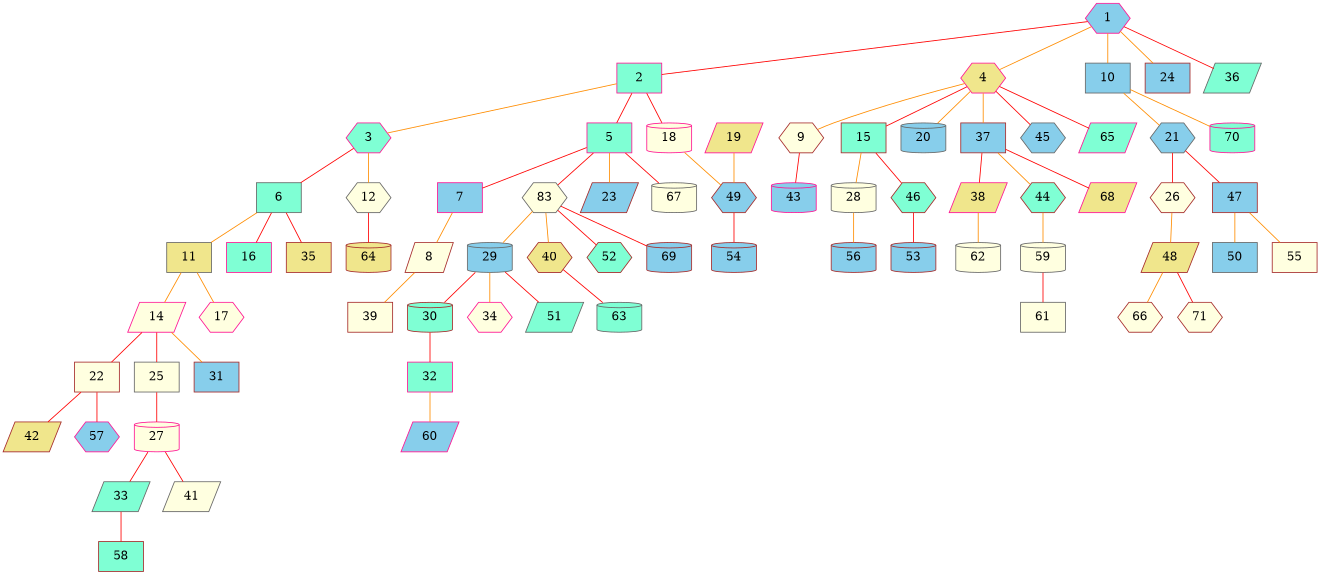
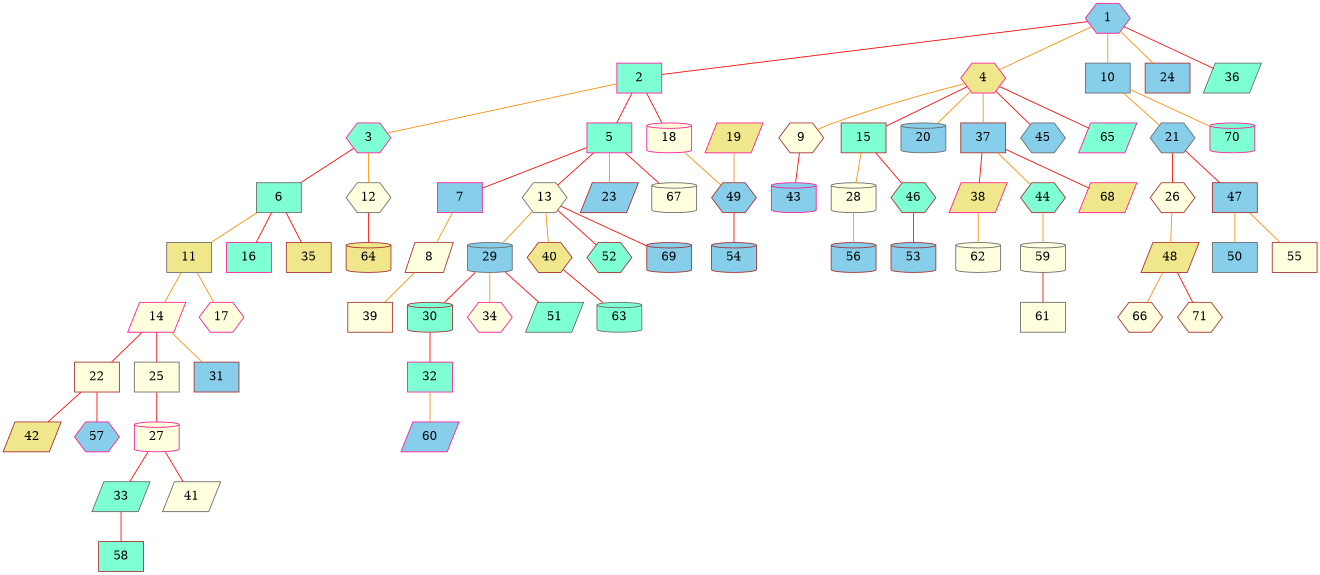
  graph {
    node [color=brown fillcolor=lightyellow shape=box style=filled]
    edge [color=red]
    1 [color=deeppink fillcolor=skyblue shape=hexagon]
    2 [color=deeppink fillcolor=aquamarine]
    4 [color=deeppink fillcolor=khaki shape=hexagon]
    10 [color=gray40 fillcolor=skyblue]
    24 [fillcolor=skyblue]
    36 [color=gray40 fillcolor=aquamarine shape=parallelogram]
    3 [color=deeppink fillcolor=aquamarine shape=hexagon]
    5 [color=deeppink fillcolor=aquamarine]
    18 [color=deeppink shape=cylinder]
    9 [shape=hexagon]
    15 [fillcolor=aquamarine]
    20 [color=gray40 fillcolor=skyblue shape=cylinder]
    37 [fillcolor=skyblue]
    45 [color=gray40 fillcolor=skyblue shape=hexagon]
    65 [color=deeppink fillcolor=aquamarine shape=parallelogram]
    21 [color=gray40 fillcolor=skyblue shape=hexagon]
    70 [color=deeppink fillcolor=aquamarine shape=cylinder]
    6 [color=gray40 fillcolor=aquamarine]
    12 [color=gray40 shape=hexagon]
    7 [color=deeppink fillcolor=skyblue]
-   13 [color=gray40 shape=hexagon label=83]
+   13 [color=gray40 shape=hexagon]
    23 [fillcolor=skyblue shape=parallelogram]
    67 [color=gray40 shape=cylinder]
    49 [fillcolor=skyblue shape=hexagon]
    11 [color=gray40 fillcolor=khaki]
    16 [color=deeppink fillcolor=aquamarine]
    35 [fillcolor=khaki]
    64 [fillcolor=khaki shape=cylinder]
    43 [color=deeppink fillcolor=skyblue shape=cylinder]
    28 [color=gray40 shape=cylinder]
    46 [fillcolor=aquamarine shape=hexagon]
    38 [color=deeppink fillcolor=khaki shape=parallelogram]
    44 [fillcolor=aquamarine shape=hexagon]
    68 [color=deeppink fillcolor=khaki shape=parallelogram]
    8 [shape=parallelogram]
    29 [color=gray40 fillcolor=skyblue shape=cylinder]
    40 [fillcolor=khaki shape=hexagon]
    52 [fillcolor=aquamarine shape=hexagon]
    69 [fillcolor=skyblue shape=cylinder]
    14 [color=deeppink shape=parallelogram]
    17 [color=deeppink shape=hexagon]
    39
    26 [shape=hexagon]
    47 [fillcolor=skyblue]
    22
    25 [color=gray40]
    31 [fillcolor=skyblue]
    30 [fillcolor=aquamarine shape=cylinder]
    34 [color=deeppink shape=hexagon]
    51 [color=gray40 fillcolor=aquamarine shape=parallelogram]
    63 [color=gray40 fillcolor=aquamarine shape=cylinder]
    42 [fillcolor=khaki shape=parallelogram]
    57 [color=deeppink fillcolor=skyblue shape=hexagon]
    27 [color=deeppink shape=cylinder]
    56 [fillcolor=skyblue shape=cylinder]
    53 [fillcolor=skyblue shape=cylinder]
    19 [color=deeppink fillcolor=khaki shape=parallelogram]
    54 [fillcolor=skyblue shape=cylinder]
    48 [fillcolor=khaki shape=parallelogram]
    50 [color=gray40 fillcolor=skyblue]
    55
    33 [color=gray40 fillcolor=aquamarine shape=parallelogram]
    41 [color=gray40 shape=parallelogram]
    66 [shape=hexagon]
    71 [shape=hexagon]
    58 [fillcolor=aquamarine]
    32 [color=deeppink fillcolor=aquamarine]
    60 [color=deeppink fillcolor=skyblue shape=parallelogram]
    62 [color=gray40 shape=cylinder]
    59 [color=gray40 shape=cylinder]
    61 [color=gray40]
    1 -- 2
    1 -- 4 [color=darkorange]
    1 -- 10 [color=darkorange]
    1 -- 24 [color=darkorange]
    1 -- 36
    2 -- 3 [color=darkorange]
    2 -- 5
    2 -- 18
    4 -- 9 [color=darkorange]
    4 -- 15
    4 -- 20 [color=darkorange]
    4 -- 37 [color=darkorange]
    4 -- 45
    4 -- 65
    10 -- 21 [color=darkorange]
    10 -- 70 [color=darkorange]
    3 -- 6
    3 -- 12 [color=darkorange]
    5 -- 7
    5 -- 13
    5 -- 23 [color=darkorange]
    5 -- 67
    18 -- 49 [color=darkorange]
    9 -- 43
    15 -- 28 [color=darkorange]
    15 -- 46
    37 -- 38
    37 -- 44 [color=darkorange]
    37 -- 68
    21 -- 26
    21 -- 47
    6 -- 11 [color=darkorange]
    6 -- 16
    6 -- 35
    12 -- 64
    7 -- 8 [color=darkorange]
    13 -- 29 [color=darkorange]
    13 -- 40 [color=darkorange]
    13 -- 52
    13 -- 69
    49 -- 54
    11 -- 14 [color=darkorange]
    11 -- 17 [color=darkorange]
    28 -- 56 [color=darkorange]
    46 -- 53
    38 -- 62 [color=darkorange]
    44 -- 59 [color=darkorange]
    8 -- 39 [color=darkorange]
    29 -- 30
    29 -- 34 [color=darkorange]
    29 -- 51
    40 -- 63
    14 -- 22
    14 -- 25
    14 -- 31 [color=darkorange]
    26 -- 48 [color=darkorange]
    47 -- 50 [color=darkorange]
    47 -- 55 [color=darkorange]
    22 -- 42
    22 -- 57
    25 -- 27
    30 -- 32
    27 -- 33
    27 -- 41
    19 -- 49 [color=darkorange]
    48 -- 66 [color=darkorange]
    48 -- 71
    33 -- 58
    32 -- 60 [color=darkorange]
    59 -- 61
  }
